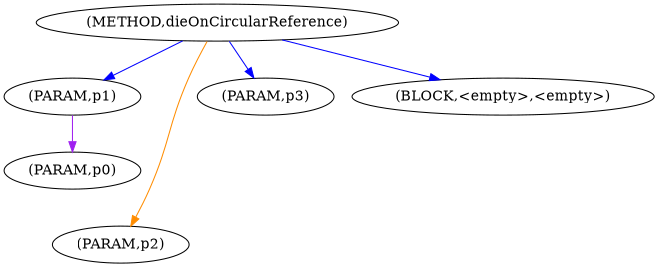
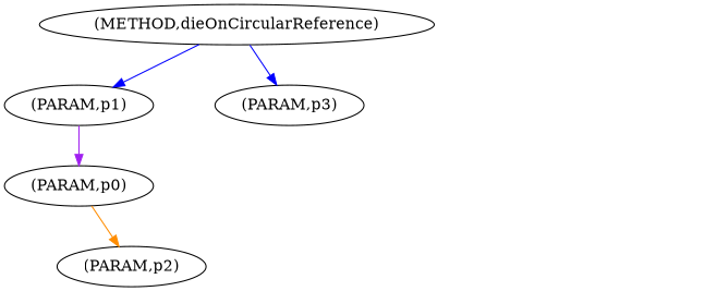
  digraph {
    edge [color=blue]
    n1 [label=<(METHOD,dieOnCircularReference)>]
    n2 [label=<(PARAM,p1)>]
    n3 [label=<(PARAM,p2)>]
    n4 [label=<(PARAM,p3)>]
-   n5 [label=<(BLOCK,&lt;empty&gt;,&lt;empty&gt;)>]
    n6 [label=<(PARAM,p0)>]
    n1 -> n2
-   n1 -> n3 [color=darkorange]
+   n6 -> n3 [color=darkorange]
    n1 -> n4
-   n1 -> n5
    n2 -> n6 [color=purple]
  }
